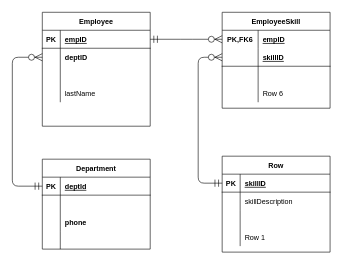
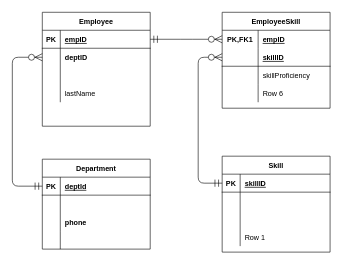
  <mxCell id="0" />
  <mxCell id="1" parent="0" />
- <mxCell id="2" value="Row" style="shape=table;startSize=30;container=1;collapsible=1;childLayout=tableLayout;fixedRows=1;rowLines=0;fontStyle=1;align=center;resizeLast=1;" parent="1" vertex="1"><mxGeometry x="370" y="260" width="180" height="160" as="geometry" /></mxCell>
+ <mxCell id="2" value="Skill" style="shape=table;startSize=30;container=1;collapsible=1;childLayout=tableLayout;fixedRows=1;rowLines=0;fontStyle=1;align=center;resizeLast=1;" parent="1" vertex="1"><mxGeometry x="370" y="260" width="180" height="160" as="geometry" /></mxCell>
  <mxCell id="3" value="" style="shape=partialRectangle;collapsible=0;dropTarget=0;pointerEvents=0;fillColor=none;top=0;left=0;bottom=1;right=0;points=[[0,0.5],[1,0.5]];portConstraint=eastwest;" parent="2" vertex="1"><mxGeometry y="30" width="180" height="30" as="geometry" /></mxCell>
  <mxCell id="4" value="PK" style="shape=partialRectangle;connectable=0;fillColor=none;top=0;left=0;bottom=0;right=0;fontStyle=1;overflow=hidden;" parent="3" vertex="1"><mxGeometry width="30" height="30" as="geometry" /></mxCell>
  <mxCell id="5" value="skillID" style="shape=partialRectangle;connectable=0;fillColor=none;top=0;left=0;bottom=0;right=0;align=left;spacingLeft=6;fontStyle=5;overflow=hidden;" parent="3" vertex="1"><mxGeometry x="30" width="150" height="30" as="geometry" /></mxCell>
  <mxCell id="6" value="" style="shape=partialRectangle;collapsible=0;dropTarget=0;pointerEvents=0;fillColor=none;top=0;left=0;bottom=0;right=0;points=[[0,0.5],[1,0.5]];portConstraint=eastwest;" parent="2" vertex="1"><mxGeometry y="60" width="180" height="30" as="geometry" /></mxCell>
  <mxCell id="7" value="" style="shape=partialRectangle;connectable=0;fillColor=none;top=0;left=0;bottom=0;right=0;editable=1;overflow=hidden;" parent="6" vertex="1"><mxGeometry width="30" height="30" as="geometry" /></mxCell>
- <mxCell id="8" value="skillDescription" style="shape=partialRectangle;connectable=0;fillColor=none;top=0;left=0;bottom=0;right=0;align=left;spacingLeft=6;overflow=hidden;" parent="6" vertex="1"><mxGeometry x="30" width="150" height="30" as="geometry" /></mxCell>
  <mxCell id="9" value="" style="shape=partialRectangle;collapsible=0;dropTarget=0;pointerEvents=0;fillColor=none;top=0;left=0;bottom=0;right=0;points=[[0,0.5],[1,0.5]];portConstraint=eastwest;" parent="2" vertex="1"><mxGeometry y="90" width="180" height="30" as="geometry" /></mxCell>
  <mxCell id="10" value="" style="shape=partialRectangle;connectable=0;fillColor=none;top=0;left=0;bottom=0;right=0;editable=1;overflow=hidden;" parent="9" vertex="1"><mxGeometry width="30" height="30" as="geometry" /></mxCell>
  <mxCell id="11" value="" style="shape=partialRectangle;collapsible=0;dropTarget=0;pointerEvents=0;fillColor=none;top=0;left=0;bottom=0;right=0;points=[[0,0.5],[1,0.5]];portConstraint=eastwest;" parent="2" vertex="1"><mxGeometry y="120" width="180" height="30" as="geometry" /></mxCell>
  <mxCell id="12" value="" style="shape=partialRectangle;connectable=0;fillColor=none;top=0;left=0;bottom=0;right=0;editable=1;overflow=hidden;" parent="11" vertex="1"><mxGeometry width="30" height="30" as="geometry" /></mxCell>
  <mxCell id="13" value="Row 1" style="shape=partialRectangle;connectable=0;fillColor=none;top=0;left=0;bottom=0;right=0;align=left;spacingLeft=6;overflow=hidden;" parent="11" vertex="1"><mxGeometry x="30" width="150" height="30" as="geometry" /></mxCell>
  <mxCell id="14" value="EmployeeSkill" style="shape=table;startSize=30;container=1;collapsible=1;childLayout=tableLayout;fixedRows=1;rowLines=0;fontStyle=1;align=center;resizeLast=1;" parent="1" vertex="1"><mxGeometry x="370" y="20" width="180" height="160" as="geometry" /></mxCell>
  <mxCell id="15" value="" style="shape=partialRectangle;collapsible=0;dropTarget=0;pointerEvents=0;fillColor=none;top=0;left=0;bottom=0;right=0;points=[[0,0.5],[1,0.5]];portConstraint=eastwest;" parent="14" vertex="1"><mxGeometry y="30" width="180" height="30" as="geometry" /></mxCell>
- <mxCell id="16" value="PK,FK6" style="shape=partialRectangle;connectable=0;fillColor=none;top=0;left=0;bottom=0;right=0;fontStyle=1;overflow=hidden;" parent="15" vertex="1"><mxGeometry width="60" height="30" as="geometry" /></mxCell>
+ <mxCell id="16" value="PK,FK1" style="shape=partialRectangle;connectable=0;fillColor=none;top=0;left=0;bottom=0;right=0;fontStyle=1;overflow=hidden;" parent="15" vertex="1"><mxGeometry width="60" height="30" as="geometry" /></mxCell>
  <mxCell id="17" value="empID" style="shape=partialRectangle;connectable=0;fillColor=none;top=0;left=0;bottom=0;right=0;align=left;spacingLeft=6;fontStyle=5;overflow=hidden;" parent="15" vertex="1"><mxGeometry x="60" width="120" height="30" as="geometry" /></mxCell>
  <mxCell id="18" value="" style="shape=partialRectangle;collapsible=0;dropTarget=0;pointerEvents=0;fillColor=none;top=0;left=0;bottom=1;right=0;points=[[0,0.5],[1,0.5]];portConstraint=eastwest;" parent="14" vertex="1"><mxGeometry y="60" width="180" height="30" as="geometry" /></mxCell>
  <mxCell id="19" value="skillID" style="shape=partialRectangle;connectable=0;fillColor=none;top=0;left=0;bottom=0;right=0;align=left;spacingLeft=6;fontStyle=5;overflow=hidden;" parent="18" vertex="1"><mxGeometry x="60" width="120" height="30" as="geometry" /></mxCell>
  <mxCell id="20" value="" style="shape=partialRectangle;collapsible=0;dropTarget=0;pointerEvents=0;fillColor=none;top=0;left=0;bottom=0;right=0;points=[[0,0.5],[1,0.5]];portConstraint=eastwest;" parent="14" vertex="1"><mxGeometry y="90" width="180" height="30" as="geometry" /></mxCell>
  <mxCell id="21" value="" style="shape=partialRectangle;connectable=0;fillColor=none;top=0;left=0;bottom=0;right=0;editable=1;overflow=hidden;" parent="20" vertex="1"><mxGeometry width="60" height="30" as="geometry" /></mxCell>
+ <mxCell id="22" value="skillProficiency" style="shape=partialRectangle;connectable=0;fillColor=none;top=0;left=0;bottom=0;right=0;align=left;spacingLeft=6;overflow=hidden;" parent="20" vertex="1"><mxGeometry x="60" width="120" height="30" as="geometry" /></mxCell>
  <mxCell id="23" value="" style="shape=partialRectangle;collapsible=0;dropTarget=0;pointerEvents=0;fillColor=none;top=0;left=0;bottom=0;right=0;points=[[0,0.5],[1,0.5]];portConstraint=eastwest;" parent="14" vertex="1"><mxGeometry y="120" width="180" height="30" as="geometry" /></mxCell>
  <mxCell id="24" value="" style="shape=partialRectangle;connectable=0;fillColor=none;top=0;left=0;bottom=0;right=0;editable=1;overflow=hidden;" parent="23" vertex="1"><mxGeometry width="60" height="30" as="geometry" /></mxCell>
  <mxCell id="25" value="Row 6" style="shape=partialRectangle;connectable=0;fillColor=none;top=0;left=0;bottom=0;right=0;align=left;spacingLeft=6;overflow=hidden;" parent="23" vertex="1"><mxGeometry x="60" width="120" height="30" as="geometry" /></mxCell>
  <mxCell id="26" value="Employee" style="shape=table;startSize=30;container=1;collapsible=1;childLayout=tableLayout;fixedRows=1;rowLines=0;fontStyle=1;align=center;resizeLast=1;" parent="1" vertex="1"><mxGeometry x="70" y="20" width="180" height="190" as="geometry" /></mxCell>
  <mxCell id="27" value="" style="shape=partialRectangle;collapsible=0;dropTarget=0;pointerEvents=0;fillColor=none;top=0;left=0;bottom=1;right=0;points=[[0,0.5],[1,0.5]];portConstraint=eastwest;" parent="26" vertex="1"><mxGeometry y="30" width="180" height="30" as="geometry" /></mxCell>
  <mxCell id="28" value="PK" style="shape=partialRectangle;connectable=0;fillColor=none;top=0;left=0;bottom=0;right=0;fontStyle=1;overflow=hidden;" parent="27" vertex="1"><mxGeometry width="30" height="30" as="geometry" /></mxCell>
  <mxCell id="29" value="empID" style="shape=partialRectangle;connectable=0;fillColor=none;top=0;left=0;bottom=0;right=0;align=left;spacingLeft=6;fontStyle=5;overflow=hidden;" parent="27" vertex="1"><mxGeometry x="30" width="150" height="30" as="geometry" /></mxCell>
  <mxCell id="30" value="" style="shape=partialRectangle;collapsible=0;dropTarget=0;pointerEvents=0;fillColor=none;top=0;left=0;bottom=0;right=0;points=[[0,0.5],[1,0.5]];portConstraint=eastwest;" parent="26" vertex="1"><mxGeometry y="60" width="180" height="30" as="geometry" /></mxCell>
  <mxCell id="31" value="deptID" style="shape=partialRectangle;connectable=0;fillColor=none;top=0;left=0;bottom=0;right=0;align=left;spacingLeft=6;overflow=hidden;fontStyle=1" parent="30" vertex="1"><mxGeometry x="30" width="150" height="30" as="geometry" /></mxCell>
  <mxCell id="32" value="" style="shape=partialRectangle;collapsible=0;dropTarget=0;pointerEvents=0;fillColor=none;top=0;left=0;bottom=0;right=0;points=[[0,0.5],[1,0.5]];portConstraint=eastwest;" parent="26" vertex="1"><mxGeometry y="90" width="180" height="30" as="geometry" /></mxCell>
  <mxCell id="33" value="" style="shape=partialRectangle;connectable=0;fillColor=none;top=0;left=0;bottom=0;right=0;editable=1;overflow=hidden;" parent="32" vertex="1"><mxGeometry width="30" height="30" as="geometry" /></mxCell>
  <mxCell id="34" value="" style="shape=partialRectangle;collapsible=0;dropTarget=0;pointerEvents=0;fillColor=none;top=0;left=0;bottom=0;right=0;points=[[0,0.5],[1,0.5]];portConstraint=eastwest;" parent="26" vertex="1"><mxGeometry y="120" width="180" height="30" as="geometry" /></mxCell>
  <mxCell id="35" value="" style="shape=partialRectangle;connectable=0;fillColor=none;top=0;left=0;bottom=0;right=0;editable=1;overflow=hidden;" parent="34" vertex="1"><mxGeometry width="30" height="30" as="geometry" /></mxCell>
  <mxCell id="36" value="lastName" style="shape=partialRectangle;connectable=0;fillColor=none;top=0;left=0;bottom=0;right=0;align=left;spacingLeft=6;overflow=hidden;" parent="34" vertex="1"><mxGeometry x="30" width="150" height="30" as="geometry" /></mxCell>
  <mxCell id="37" value="" style="shape=partialRectangle;collapsible=0;dropTarget=0;pointerEvents=0;fillColor=none;top=0;left=0;bottom=0;right=0;points=[[0,0.5],[1,0.5]];portConstraint=eastwest;" vertex="1" parent="26"><mxGeometry y="150" width="180" height="30" as="geometry" /></mxCell>
  <mxCell id="38" value="" style="shape=partialRectangle;connectable=0;fillColor=none;top=0;left=0;bottom=0;right=0;editable=1;overflow=hidden;" vertex="1" parent="37"><mxGeometry width="30" height="30" as="geometry" /></mxCell>
  <mxCell id="39" value="Department" style="shape=table;startSize=30;container=1;collapsible=1;childLayout=tableLayout;fixedRows=1;rowLines=0;fontStyle=1;align=center;resizeLast=1;" parent="1" vertex="1"><mxGeometry x="70" y="265" width="180" height="150" as="geometry" /></mxCell>
  <mxCell id="40" value="" style="shape=partialRectangle;collapsible=0;dropTarget=0;pointerEvents=0;fillColor=none;top=0;left=0;bottom=1;right=0;points=[[0,0.5],[1,0.5]];portConstraint=eastwest;" parent="39" vertex="1"><mxGeometry y="30" width="180" height="30" as="geometry" /></mxCell>
  <mxCell id="41" value="PK" style="shape=partialRectangle;connectable=0;fillColor=none;top=0;left=0;bottom=0;right=0;fontStyle=1;overflow=hidden;" parent="40" vertex="1"><mxGeometry width="30" height="30" as="geometry" /></mxCell>
  <mxCell id="42" value="deptId" style="shape=partialRectangle;connectable=0;fillColor=none;top=0;left=0;bottom=0;right=0;align=left;spacingLeft=6;fontStyle=5;overflow=hidden;" parent="40" vertex="1"><mxGeometry x="30" width="150" height="30" as="geometry" /></mxCell>
  <mxCell id="43" value="" style="shape=partialRectangle;collapsible=0;dropTarget=0;pointerEvents=0;fillColor=none;top=0;left=0;bottom=0;right=0;points=[[0,0.5],[1,0.5]];portConstraint=eastwest;" parent="39" vertex="1"><mxGeometry y="60" width="180" height="30" as="geometry" /></mxCell>
  <mxCell id="44" value="" style="shape=partialRectangle;connectable=0;fillColor=none;top=0;left=0;bottom=0;right=0;editable=1;overflow=hidden;" parent="43" vertex="1"><mxGeometry width="30" height="30" as="geometry" /></mxCell>
  <mxCell id="45" value="" style="shape=partialRectangle;collapsible=0;dropTarget=0;pointerEvents=0;fillColor=none;top=0;left=0;bottom=0;right=0;points=[[0,0.5],[1,0.5]];portConstraint=eastwest;" parent="39" vertex="1"><mxGeometry y="90" width="180" height="30" as="geometry" /></mxCell>
  <mxCell id="46" value="" style="shape=partialRectangle;connectable=0;fillColor=none;top=0;left=0;bottom=0;right=0;editable=1;overflow=hidden;" parent="45" vertex="1"><mxGeometry width="30" height="30" as="geometry" /></mxCell>
  <mxCell id="47" value="phone" style="shape=partialRectangle;connectable=0;fillColor=none;top=0;left=0;bottom=0;right=0;align=left;spacingLeft=6;overflow=hidden;fontStyle=1" parent="45" vertex="1"><mxGeometry x="30" width="150" height="30" as="geometry" /></mxCell>
  <mxCell id="48" value="" style="shape=partialRectangle;collapsible=0;dropTarget=0;pointerEvents=0;fillColor=none;top=0;left=0;bottom=0;right=0;points=[[0,0.5],[1,0.5]];portConstraint=eastwest;" parent="39" vertex="1"><mxGeometry y="120" width="180" height="30" as="geometry" /></mxCell>
  <mxCell id="49" value="" style="shape=partialRectangle;connectable=0;fillColor=none;top=0;left=0;bottom=0;right=0;editable=1;overflow=hidden;" parent="48" vertex="1"><mxGeometry width="30" height="30" as="geometry" /></mxCell>
  <mxCell id="50" value="" style="shape=partialRectangle;connectable=0;fillColor=none;top=0;left=0;bottom=0;right=0;align=left;spacingLeft=6;overflow=hidden;" parent="48" vertex="1"><mxGeometry x="30" width="150" height="30" as="geometry" /></mxCell>
  <mxCell id="51" value="" style="edgeStyle=elbowEdgeStyle;fontSize=12;html=1;endArrow=ERzeroToMany;startArrow=ERmandOne;endSize=10;startSize=10;entryX=0;entryY=0.5;entryDx=0;entryDy=0;exitX=0;exitY=0.5;exitDx=0;exitDy=0;" parent="1" source="40" edge="1" target="30"><mxGeometry width="100" height="100" relative="1" as="geometry"><mxPoint x="10" y="50" as="sourcePoint" /><mxPoint x="70" y="310" as="targetPoint" /><Array as="points"><mxPoint x="20" y="180" /></Array></mxGeometry></mxCell>
  <mxCell id="52" value="" style="edgeStyle=elbowEdgeStyle;fontSize=12;html=1;endArrow=ERzeroToMany;startArrow=ERmandOne;endSize=10;startSize=10;entryX=0;entryY=0.5;entryDx=0;entryDy=0;exitX=0;exitY=0.5;exitDx=0;exitDy=0;" edge="1" parent="1" source="3" target="18"><mxGeometry width="100" height="100" relative="1" as="geometry"><mxPoint x="310" y="350" as="sourcePoint" /><mxPoint x="310" y="135" as="targetPoint" /><Array as="points"><mxPoint x="330" y="200" /></Array></mxGeometry></mxCell>
  <mxCell id="53" value="" style="edgeStyle=elbowEdgeStyle;fontSize=12;html=1;endArrow=ERzeroToMany;startArrow=ERmandOne;endSize=10;startSize=10;entryX=0;entryY=0.5;entryDx=0;entryDy=0;exitX=1;exitY=0.5;exitDx=0;exitDy=0;" edge="1" parent="1" source="27" target="15"><mxGeometry width="100" height="100" relative="1" as="geometry"><mxPoint x="330" y="625" as="sourcePoint" /><mxPoint x="330" y="410" as="targetPoint" /><Array as="points"><mxPoint x="310" y="50" /></Array></mxGeometry></mxCell>
